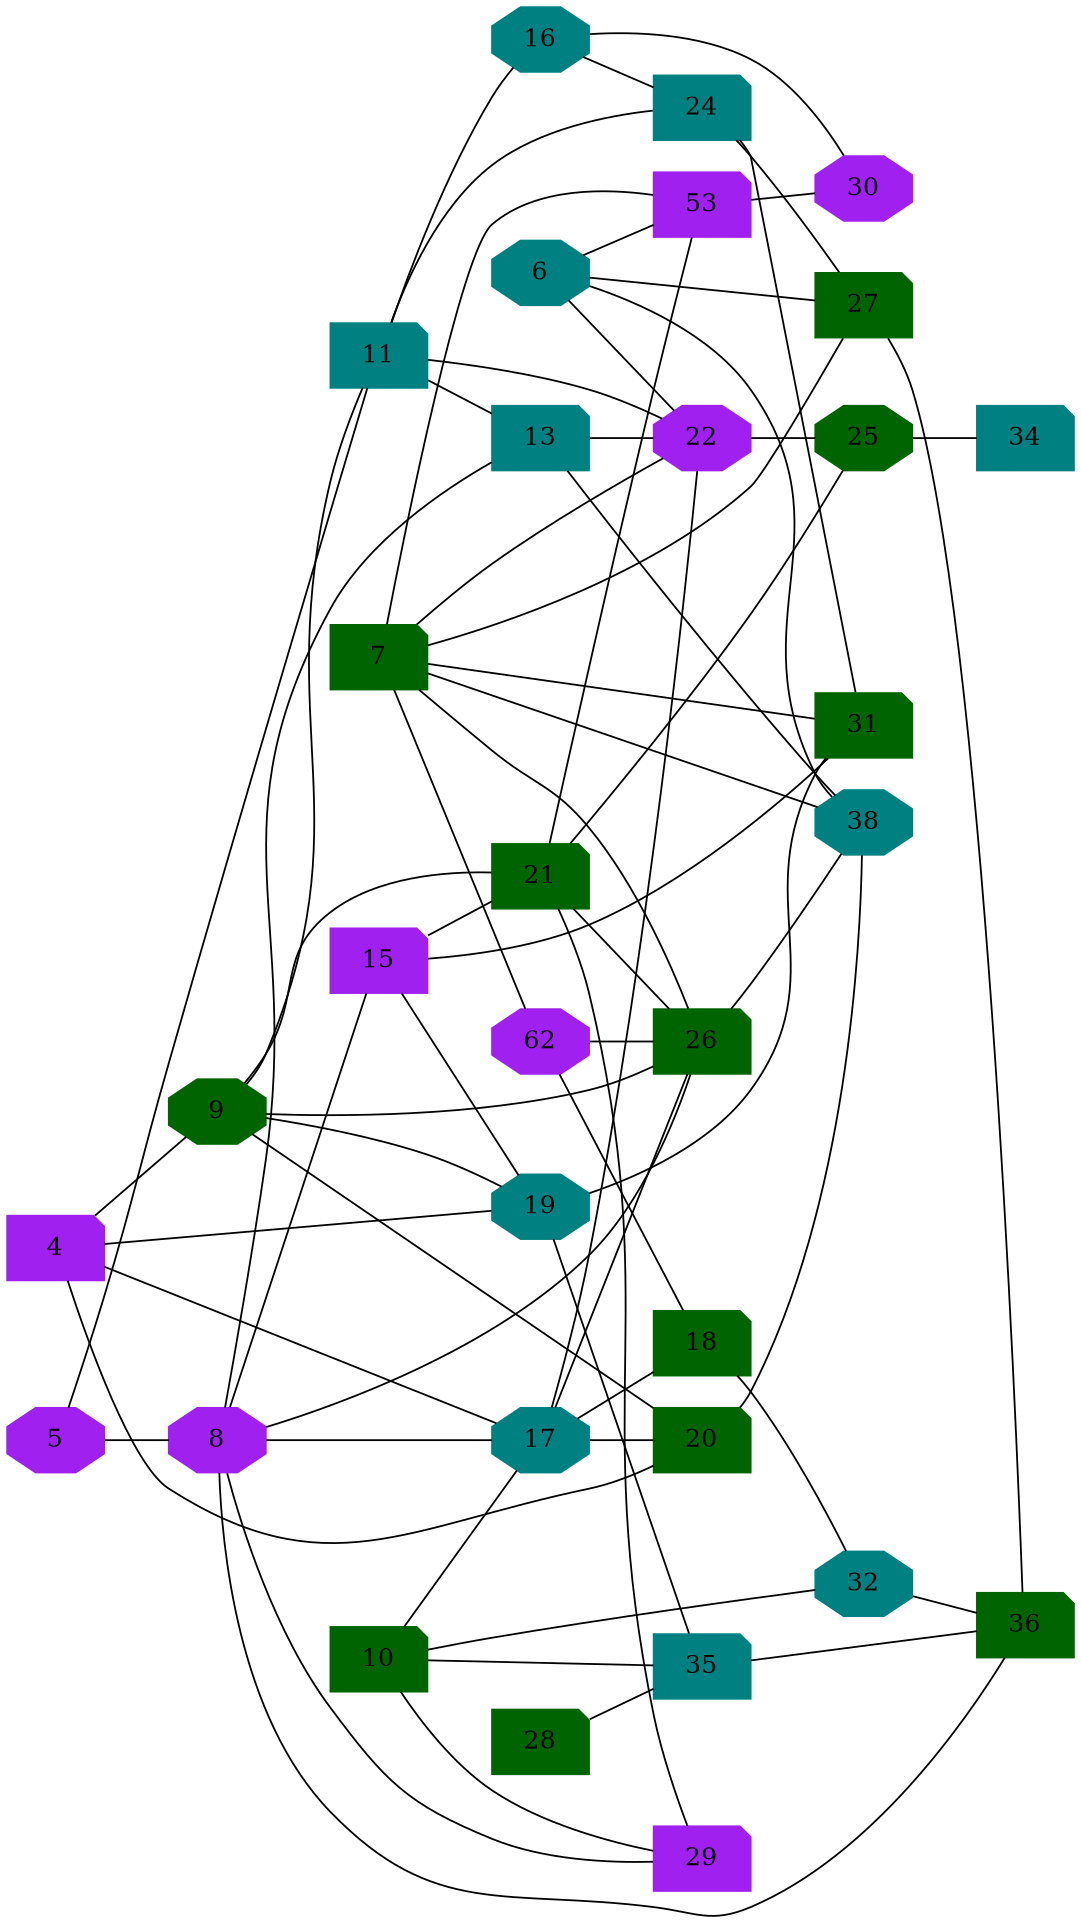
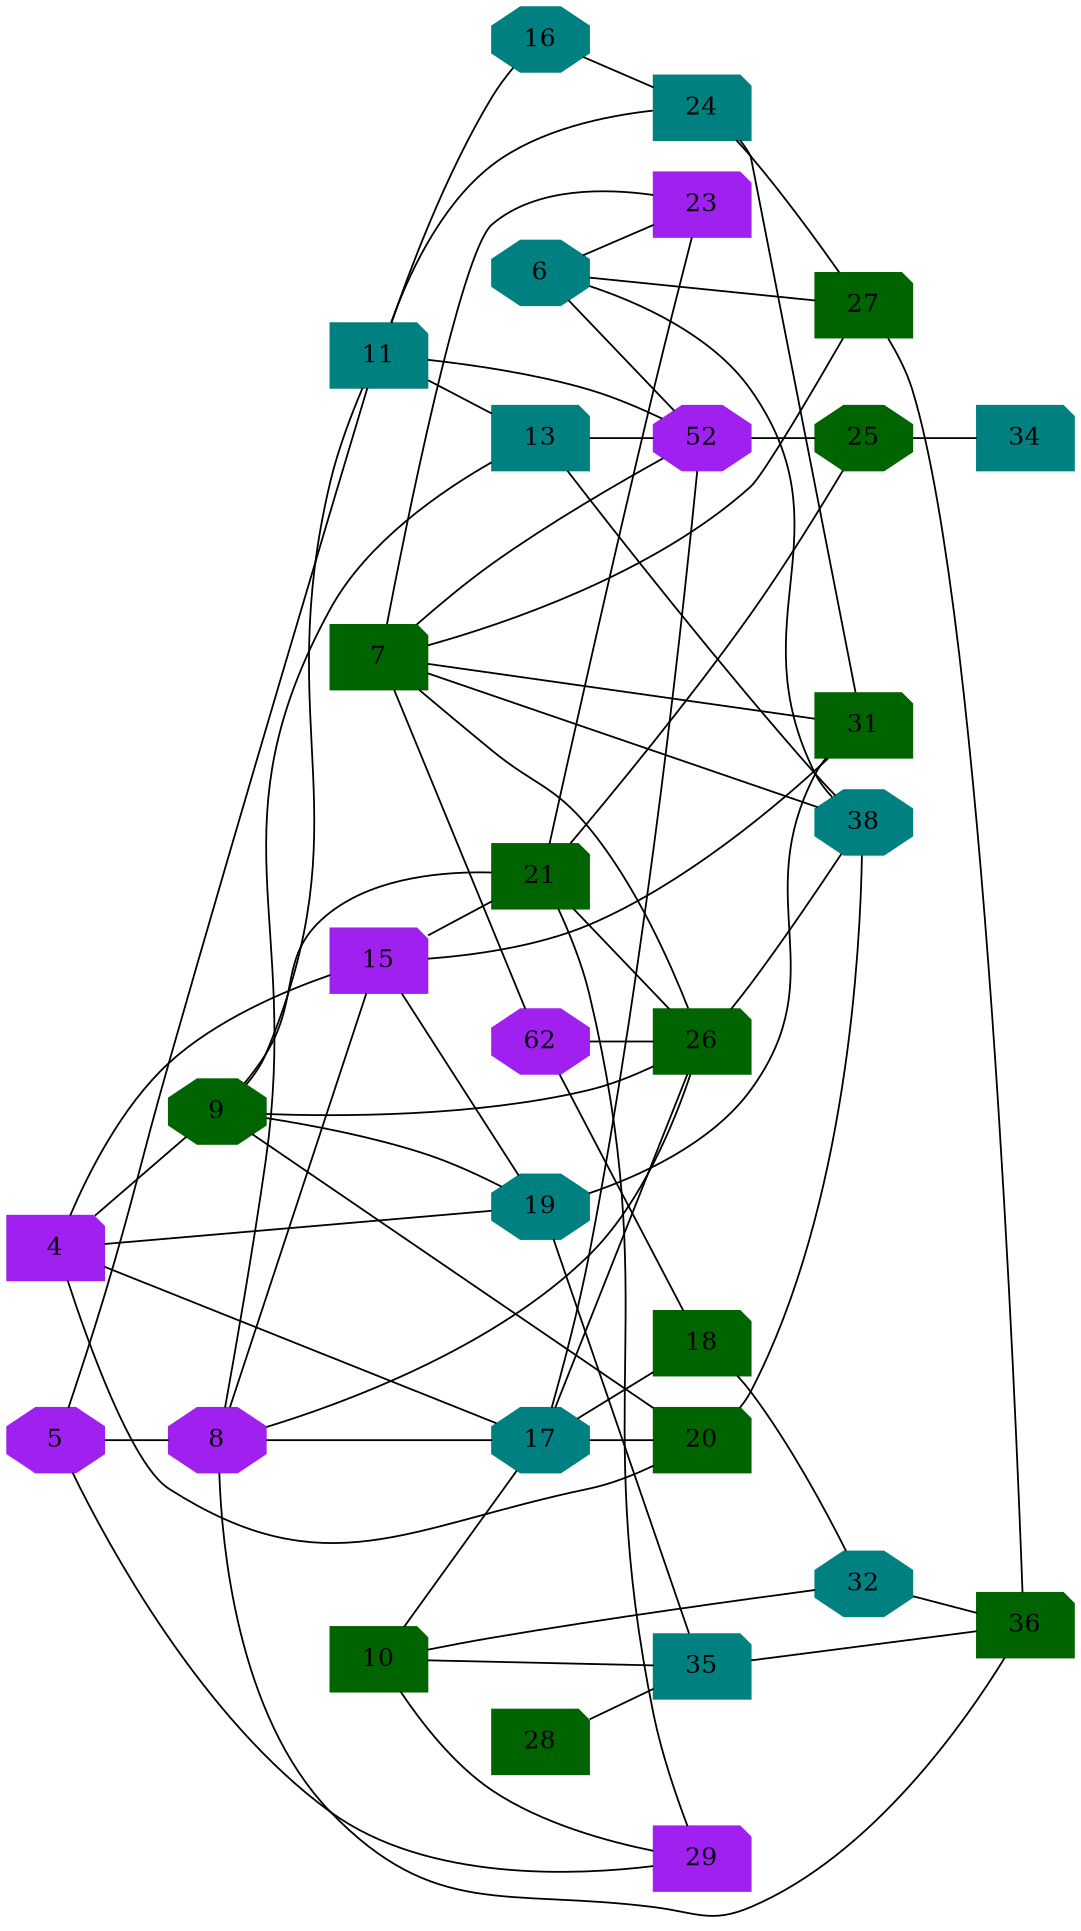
  graph {
    rankdir=LR
    node [color=darkgreen shape=note style=filled]
    edge [weight=1.0]
    4 [color=purple]
    9 [shape=octagon]
    n3 [color=purple label=15]
    17 [color=teal shape=octagon]
    19 [color=teal shape=octagon]
    20
    11 [color=teal]
    26
    21
    31
-   22 [color=purple shape=octagon]
+   22 [color=purple shape=octagon label=52]
    18
    35 [color=teal]
    38 [color=teal shape=octagon]
    5 [color=purple shape=octagon]
    8 [color=purple shape=octagon]
    13 [color=teal]
    29 [color=purple]
    36
    16 [color=teal shape=octagon]
    24 [color=teal]
    6 [color=teal shape=octagon]
-   23 [color=purple label=53]
+   23 [color=purple]
    27
    25 [shape=octagon]
-   30 [color=purple shape=octagon]
    7
    n28 [color=purple label=62 shape=octagon]
    10
    32 [color=teal shape=octagon]
    34 [color=teal]
    28
    4 -- 9
+   4 -- n3
    4 -- 17
    4 -- 19
    4 -- 20
    9 -- 19
    9 -- 20
    9 -- 11
    9 -- 26
    9 -- 21
    n3 -- 19
    n3 -- 21
    n3 -- 31
    17 -- 20
    17 -- 26
    17 -- 22
    17 -- 18
    19 -- 31
    19 -- 35 [weight=2.0]
    20 -- 38
    11 -- 22
    11 -- 13
    11 -- 16
    11 -- 24 [weight=2.0]
    26 -- 38
    21 -- 26
    21 -- 29
    21 -- 23
    21 -- 25
    22 -- 25 [weight=2.0]
    18 -- 32
    35 -- 36
    5 -- 11
    5 -- 8
    8 -- n3
    8 -- 17
    8 -- 26
    8 -- 13
-   8 -- 29
+   5 -- 29
    8 -- 36
    13 -- 22
    13 -- 38
    16 -- 24
-   16 -- 30
    24 -- 31
    24 -- 27
    6 -- 22
    6 -- 38
    6 -- 23
    6 -- 27
-   23 -- 30
    27 -- 36
    25 -- 34
    7 -- 26
    7 -- 31
    7 -- 22
    7 -- 38
    7 -- 23
    7 -- 27
    7 -- n28
    n28 -- 26
    n28 -- 18
    10 -- 17
    10 -- 35 [weight=2.0]
    10 -- 29
    10 -- 32
    32 -- 36
    28 -- 35
  }
